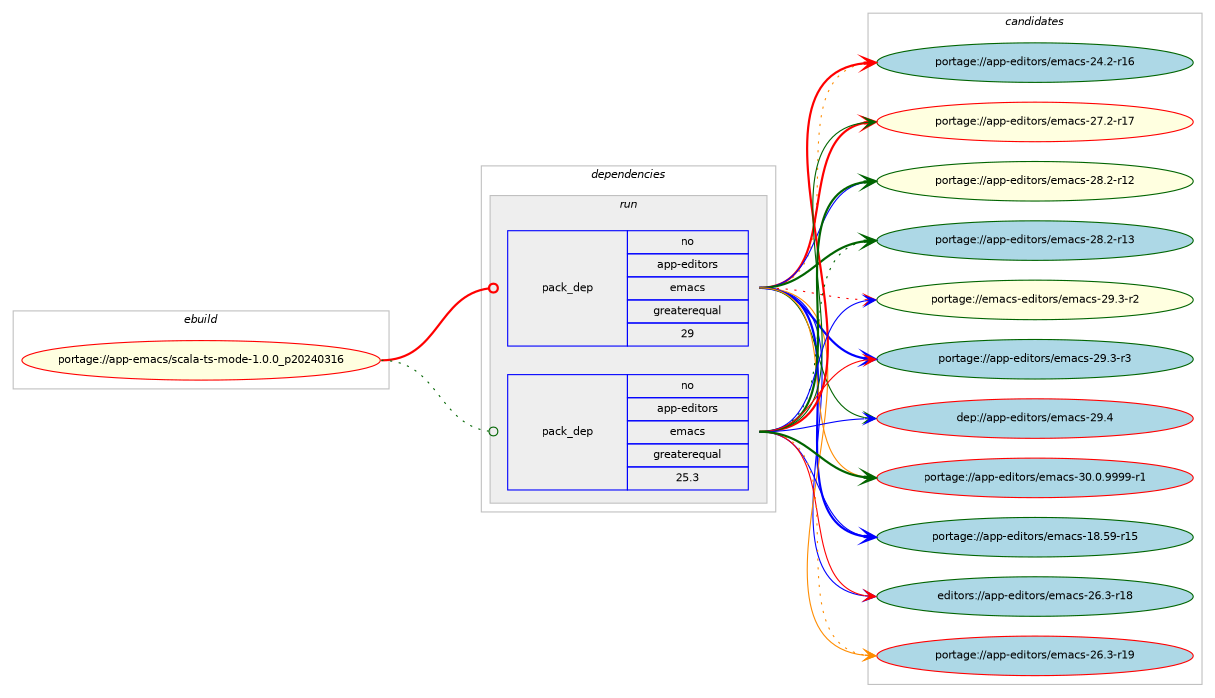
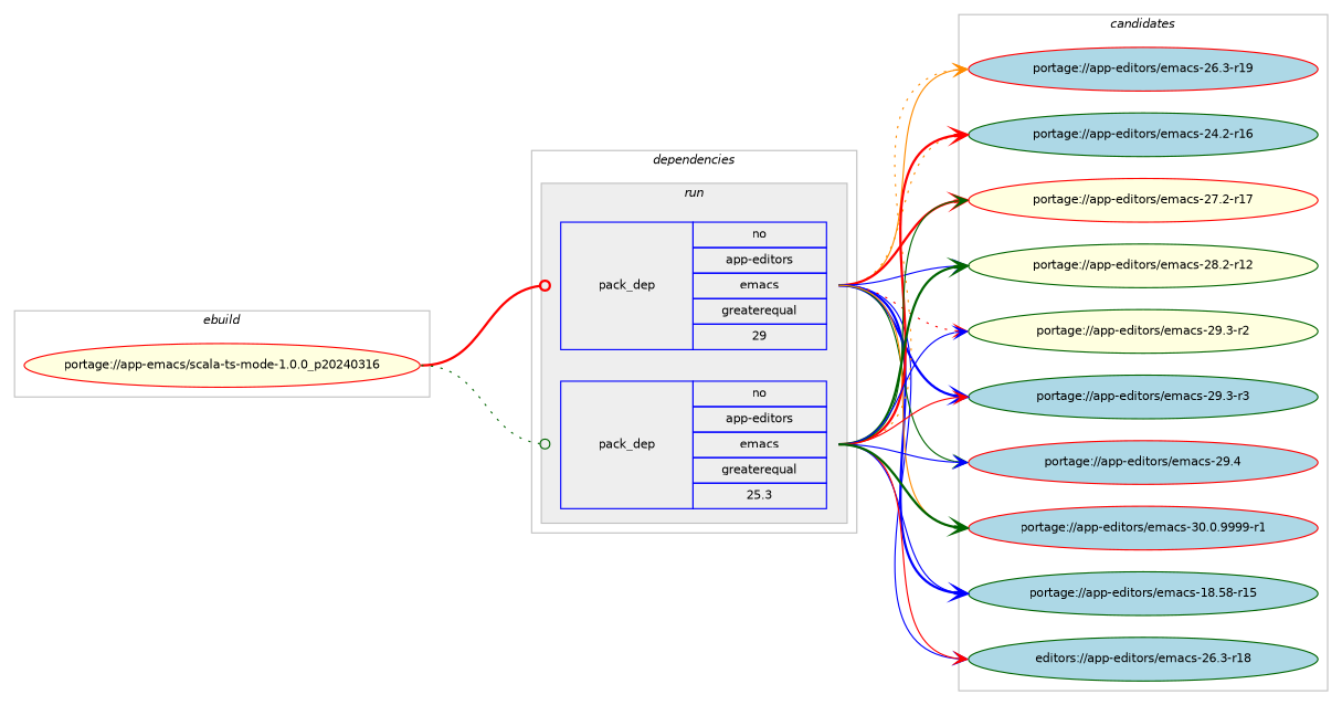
  digraph {
    compound=true
    concentrate=true
    fontname=Helvetica
    fontsize=10
    newrank=true
    rankdir=LR
    ranksep=1.5
    node [color=darkgreen fillcolor=lightblue fontname=Helvetica fontsize=10 style=filled]
    edge [arrowhead=vee color=darkgreen headport=w style=solid tailport=e weight=100]
    n1 [color=red fillcolor=lightyellow label="portage://app-emacs/scala-ts-mode-1.0.0_p20240316" width=4]
    n2 [color=blue label=<<TABLE BORDER="0" CELLBORDER="1" CELLSPACING="0" CELLPADDING="4" WIDTH="220"><TR><TD ROWSPAN="6" CELLPADDING="30">pack_dep</TD></TR><TR><TD WIDTH="110">no</TD></TR><TR><TD>app-editors</TD></TR><TR><TD>emacs</TD></TR><TR><TD>greaterequal</TD></TR><TR><TD>29</TD></TR></TABLE>> shape=none fillcolor="" style=""]
    n3 [color=blue label=<<TABLE BORDER="0" CELLBORDER="1" CELLSPACING="0" CELLPADDING="4" WIDTH="220"><TR><TD ROWSPAN="6" CELLPADDING="30">pack_dep</TD></TR><TR><TD WIDTH="110">no</TD></TR><TR><TD>app-editors</TD></TR><TR><TD>emacs</TD></TR><TR><TD>greaterequal</TD></TR><TR><TD>25.3</TD></TR></TABLE>> shape=none fillcolor="" style=""]
-   n4 [label="portage://app-editors/emacs-18.59-r15" width=4]
+   n4 [label="portage://app-editors/emacs-18.58-r15" width=4]
    n5 [label="editors://app-editors/emacs-26.3-r18" width=4]
    n6 [color=red label="portage://app-editors/emacs-26.3-r19" width=4]
    n7 [label="portage://app-editors/emacs-24.2-r16" width=4]
    n8 [color=red fillcolor=lightyellow label="portage://app-editors/emacs-27.2-r17" width=4]
    n9 [fillcolor=lightyellow label="portage://app-editors/emacs-28.2-r12" width=4]
-   n10 [label="portage://app-editors/emacs-28.2-r13" width=4]
-   n11 [fillcolor=lightyellow label="portage://emacs-editors/emacs-29.3-r2" width=4]
+   n11 [fillcolor=lightyellow label="portage://app-editors/emacs-29.3-r2" width=4]
    n12 [label="portage://app-editors/emacs-29.3-r3" width=4]
-   n13 [color=red label="dep://app-editors/emacs-29.4" width=4]
+   n13 [color=red label="portage://app-editors/emacs-29.4" width=4]
    n14 [color=red label="portage://app-editors/emacs-30.0.9999-r1" width=4]
    subgraph cluster_1 {
      color=gray
      label=<<i>ebuild</i>>
      rank=same
      n1
    }
    subgraph cluster_2 {
      color=gray
      label=<<i>dependencies</i>>
      subgraph cluster_3 {
        color=gray
        fillcolor="#eeeeee"
        label=<<i>compile</i>>
        style=filled
      }
      subgraph cluster_4 {
        color=gray
        fillcolor="#eeeeee"
        label=<<i>compile and run</i>>
        style=filled
      }
      subgraph cluster_5 {
        color=gray
        fillcolor="#eeeeee"
        label=<<i>run</i>>
        style=filled
        subgraph sub_6 {
          color=gray
          fillcolor="#eeeeee"
          label=<<i>run</i>>
          style=filled
          n2
        }
        subgraph sub_7 {
          color=gray
          fillcolor="#eeeeee"
          label=<<i>run</i>>
          style=filled
          n3
        }
      }
    }
    subgraph cluster_8 {
      color=gray
      label=<<i>candidates</i>>
      rank=same
      subgraph sub_9 {
        color=black
        label=<<i>candidates</i>>
        nodesep=1
        rank=same
        n4
        n5
        n6
        n7
        n8
        n9
-       n10
        n11
        n12
        n13
        n14
      }
      subgraph sub_10 {
        color=black
        label=<<i>candidates</i>>
        nodesep=1
        rank=same
        n4
        n5
        n6
        n7
        n8
        n9
-       n10
        n11
        n12
        n13
        n14
      }
    }
    n1 -> n2 [arrowhead=odot color=red style=bold weight=20]
    n1 -> n3 [arrowhead=odot style=dotted weight=20]
    n2 -> n4 [color=blue style=bold]
    n2 -> n5 [color=blue]
    n2 -> n6 [color=darkorange]
    n2 -> n7 [color=darkorange style=dotted]
    n2 -> n8 [color=red style=bold]
    n2 -> n9 [color=blue]
-   n2 -> n10 [style=bold]
    n2 -> n11 [color=red style=dotted]
    n2 -> n12 [color=blue style=bold]
    n2 -> n13
    n2 -> n14 [color=darkorange]
    n3 -> n4 [color=blue]
    n3 -> n5 [color=red]
    n3 -> n6 [color=darkorange style=dotted]
    n3 -> n7 [color=red style=bold]
    n3 -> n8
    n3 -> n9 [style=bold]
-   n3 -> n10 [style=dotted]
    n3 -> n11 [color=blue]
    n3 -> n12 [color=red]
    n3 -> n13 [color=blue]
    n3 -> n14 [style=bold]
  }
